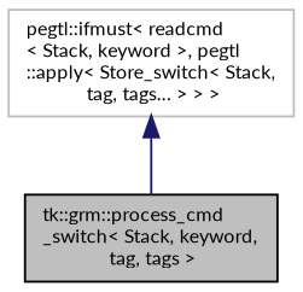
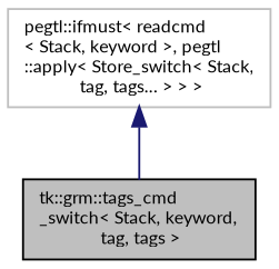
  digraph {
    rankdir=TB
    fontname=Lato
    node [fontname=Lato fontsize=9 shape=record]
-   n1 [color=black fillcolor=grey75 fontcolor=black height=0.2 label="tk::grm::process_cmd\l_switch\< Stack, keyword,\l tag, tags \>" style=filled width=0.4]
+   n1 [color=black fillcolor=grey75 fontcolor=black height=0.2 label="tk::grm::tags_cmd\l_switch\< Stack, keyword,\l tag, tags \>" style=filled width=0.4]
    n2 [color=grey75 height=0.2 label="pegtl::ifmust\< readcmd\l\< Stack, keyword \>, pegtl\l::apply\< Store_switch\< Stack,\l tag, tags... \> \> \>" width=0.4]
    n2 -> n1 [color=midnightblue dir=back fontname=Lato fontsize=9 labelfontname="sans-serif" labelfontsize=9 style=solid]
  }
